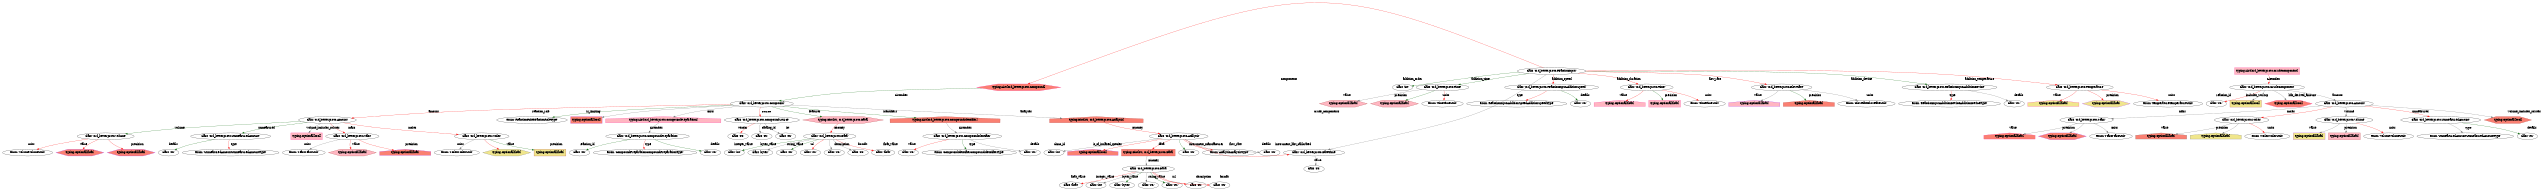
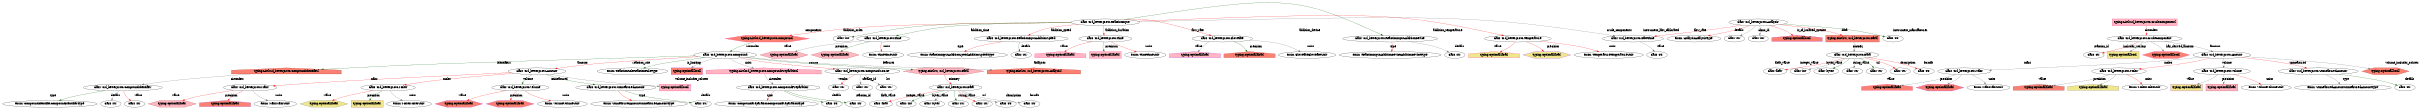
  strict digraph {
    rankdir=TB
    splines=curved
    node [node_class="<class 'str'>" node_class_as_string="builtins.str" node_class_toth="TypeOfTypeHint.BuiltinLiteral" type_hint="<class 'str'>"]
    edge [color=red]
    n1 [label=<class 'ord_betterproto.ReactionInput'> node_class="<class 'ord_betterproto.ReactionInput'>" node_class_as_string="ord_betterproto.ReactionInput" node_class_toth="TypeOfTypeHint.OrdMessage" type_hint="<class 'ord_betterproto.ReactionInput'>"]
    n2 [color=deeppink fillcolor=salmon label="typing.List[ord_betterproto.Compound]" node_class="<class 'list'>" node_class_as_string="builtins.list" node_class_toth="TypeOfTypeHint.ListOrdMessage" shape=hexagon style=filled type_hint="typing.List[ord_betterproto.Compound]"]
    n3 [label=<class 'int'> node_class="<class 'int'>" node_class_as_string="builtins.int" type_hint="<class 'int'>"]
    n4 [label=<class 'ord_betterproto.Time'> node_class="<class 'ord_betterproto.Time'>" node_class_as_string="ord_betterproto.Time" node_class_toth="TypeOfTypeHint.OrdMessage" type_hint="<class 'ord_betterproto.Time'>"]
    n5 [label=<class 'ord_betterproto.ReactionInputAdditionSpeed'> node_class="<class 'ord_betterproto.ReactionInputAdditionSpeed'>" node_class_as_string="ord_betterproto.ReactionInputAdditionSpeed" node_class_toth="TypeOfTypeHint.OrdMessage" type_hint="<class 'ord_betterproto.ReactionInputAdditionSpeed'>"]
    n6 [label=<class 'ord_betterproto.Time'> node_class="<class 'ord_betterproto.Time'>" node_class_as_string="ord_betterproto.Time" node_class_toth="TypeOfTypeHint.OrdMessage" type_hint="<class 'ord_betterproto.Time'>"]
    n7 [label=<class 'ord_betterproto.FlowRate'> node_class="<class 'ord_betterproto.FlowRate'>" node_class_as_string="ord_betterproto.FlowRate" node_class_toth="TypeOfTypeHint.OrdMessage" type_hint="<class 'ord_betterproto.FlowRate'>"]
    n8 [label=<class 'ord_betterproto.ReactionInputAdditionDevice'> node_class="<class 'ord_betterproto.ReactionInputAdditionDevice'>" node_class_as_string="ord_betterproto.ReactionInputAdditionDevice" node_class_toth="TypeOfTypeHint.OrdMessage" type_hint="<class 'ord_betterproto.ReactionInputAdditionDevice'>"]
    n9 [label=<class 'ord_betterproto.Temperature'> node_class="<class 'ord_betterproto.Temperature'>" node_class_as_string="ord_betterproto.Temperature" node_class_toth="TypeOfTypeHint.OrdMessage" type_hint="<class 'ord_betterproto.Temperature'>"]
    n10 [label=<class 'ord_betterproto.DateTime'> node_class="<class 'ord_betterproto.DateTime'>" node_class_as_string="ord_betterproto.DateTime" node_class_toth="TypeOfTypeHint.OrdMessage" type_hint="<class 'ord_betterproto.DateTime'>"]
    n11 [label=<class 'ord_betterproto.Compound'> node_class="<class 'ord_betterproto.Compound'>" node_class_as_string="ord_betterproto.Compound" node_class_toth="TypeOfTypeHint.OrdMessage" type_hint="<class 'ord_betterproto.Compound'>"]
    n12 [color=deeppink fillcolor=lightpink label="typing.List[ord_betterproto.CrudeComponent]" node_class="<class 'list'>" node_class_as_string="builtins.list" node_class_toth="TypeOfTypeHint.ListOrdMessage" shape=box style=filled type_hint="typing.List[ord_betterproto.CrudeComponent]"]
    n13 [label=<class 'ord_betterproto.CrudeComponent'> node_class="<class 'ord_betterproto.CrudeComponent'>" node_class_as_string="ord_betterproto.CrudeComponent" node_class_toth="TypeOfTypeHint.OrdMessage" type_hint="<class 'ord_betterproto.CrudeComponent'>"]
    n14 [color=brown fillcolor=lightpink label="typing.Optional[float]" node_class="<class 'float'>" node_class_as_string="builtins.float" node_class_toth="TypeOfTypeHint.OptionalLiteral" shape=hexagon style=filled type_hint="typing.Optional[float]"]
    n15 [color=brown fillcolor=lightpink label="typing.Optional[float]" node_class="<class 'float'>" node_class_as_string="builtins.float" node_class_toth="TypeOfTypeHint.OptionalLiteral" shape=hexagon style=filled type_hint="typing.Optional[float]"]
    n16 [label=<enum 'TimeTimeUnit'> node_class="<enum 'TimeTimeUnit'>" node_class_as_string="ord_betterproto.TimeTimeUnit" node_class_toth="TypeOfTypeHint.OrdEnum" type_hint="<enum 'TimeTimeUnit'>"]
    n17 [label=<enum 'ReactionInputAdditionSpeedAdditionSpeedType'> node_class="<enum 'ReactionInputAdditionSpeedAdditionSpeedType'>" node_class_as_string="ord_betterproto.ReactionInputAdditionSpeedAdditionSpeedType" node_class_toth="TypeOfTypeHint.OrdEnum" type_hint="<enum 'ReactionInputAdditionSpeedAdditionSpeedType'>"]
    n18 [label=<class 'str'>]
    n19 [color=deeppink fillcolor=lightpink label="typing.Optional[float]" node_class="<class 'float'>" node_class_as_string="builtins.float" node_class_toth="TypeOfTypeHint.OptionalLiteral" shape=house style=filled type_hint="typing.Optional[float]"]
    n20 [color=deeppink fillcolor=lightpink label="typing.Optional[float]" node_class="<class 'float'>" node_class_as_string="builtins.float" node_class_toth="TypeOfTypeHint.OptionalLiteral" shape=box style=filled type_hint="typing.Optional[float]"]
    n21 [label=<enum 'TimeTimeUnit'> node_class="<enum 'TimeTimeUnit'>" node_class_as_string="ord_betterproto.TimeTimeUnit" node_class_toth="TypeOfTypeHint.OrdEnum" type_hint="<enum 'TimeTimeUnit'>"]
    n22 [color=purple fillcolor=lightpink label="typing.Optional[float]" node_class="<class 'float'>" node_class_as_string="builtins.float" node_class_toth="TypeOfTypeHint.OptionalLiteral" shape=house style=filled type_hint="typing.Optional[float]"]
    n23 [color=brown fillcolor=salmon label="typing.Optional[float]" node_class="<class 'float'>" node_class_as_string="builtins.float" node_class_toth="TypeOfTypeHint.OptionalLiteral" shape=house style=filled type_hint="typing.Optional[float]"]
    n24 [label=<enum 'FlowRateFlowRateUnit'> node_class="<enum 'FlowRateFlowRateUnit'>" node_class_as_string="ord_betterproto.FlowRateFlowRateUnit" node_class_toth="TypeOfTypeHint.OrdEnum" type_hint="<enum 'FlowRateFlowRateUnit'>"]
    n25 [label=<enum 'ReactionInputAdditionDeviceAdditionDeviceType'> node_class="<enum 'ReactionInputAdditionDeviceAdditionDeviceType'>" node_class_as_string="ord_betterproto.ReactionInputAdditionDeviceAdditionDeviceType" node_class_toth="TypeOfTypeHint.OrdEnum" type_hint="<enum 'ReactionInputAdditionDeviceAdditionDeviceType'>"]
    n26 [label=<class 'str'>]
    n27 [color=deeppink fillcolor=khaki label="typing.Optional[float]" node_class="<class 'float'>" node_class_as_string="builtins.float" node_class_toth="TypeOfTypeHint.OptionalLiteral" shape=house style=filled type_hint="typing.Optional[float]"]
    n28 [color=purple fillcolor=khaki label="typing.Optional[float]" node_class="<class 'float'>" node_class_as_string="builtins.float" node_class_toth="TypeOfTypeHint.OptionalLiteral" shape=hexagon style=filled type_hint="typing.Optional[float]"]
    n29 [label=<enum 'TemperatureTemperatureUnit'> node_class="<enum 'TemperatureTemperatureUnit'>" node_class_as_string="ord_betterproto.TemperatureTemperatureUnit" node_class_toth="TypeOfTypeHint.OrdEnum" type_hint="<enum 'TemperatureTemperatureUnit'>"]
    n30 [color=brown fillcolor=salmon label="typing.List[ord_betterproto.CompoundIdentifier]" node_class="<class 'list'>" node_class_as_string="builtins.list" node_class_toth="TypeOfTypeHint.ListOrdMessage" shape=house style=filled type_hint="typing.List[ord_betterproto.CompoundIdentifier]"]
    n31 [label=<class 'ord_betterproto.Amount'> node_class="<class 'ord_betterproto.Amount'>" node_class_as_string="ord_betterproto.Amount" node_class_toth="TypeOfTypeHint.OrdMessage" type_hint="<class 'ord_betterproto.Amount'>"]
    n32 [label=<enum 'ReactionRoleReactionRoleType'> node_class="<enum 'ReactionRoleReactionRoleType'>" node_class_as_string="ord_betterproto.ReactionRoleReactionRoleType" node_class_toth="TypeOfTypeHint.OrdEnum" type_hint="<enum 'ReactionRoleReactionRoleType'>"]
    n33 [color=purple fillcolor=salmon label="typing.Optional[bool]" node_class="<class 'bool'>" node_class_as_string="builtins.bool" node_class_toth="TypeOfTypeHint.OptionalLiteral" shape=box style=filled type_hint="typing.Optional[bool]"]
    n34 [color=deeppink fillcolor=lightpink label="typing.List[ord_betterproto.CompoundPreparation]" node_class="<class 'list'>" node_class_as_string="builtins.list" node_class_toth="TypeOfTypeHint.ListOrdMessage" shape=house style=filled type_hint="typing.List[ord_betterproto.CompoundPreparation]"]
    n35 [label=<class 'ord_betterproto.CompoundSource'> node_class="<class 'ord_betterproto.CompoundSource'>" node_class_as_string="ord_betterproto.CompoundSource" node_class_toth="TypeOfTypeHint.OrdMessage" type_hint="<class 'ord_betterproto.CompoundSource'>"]
    n36 [color=brown fillcolor=lightpink label="typing.Dict[str, ord_betterproto.Data]" node_class="<class 'dict'>" node_class_as_string="builtins.dict" node_class_toth="TypeOfTypeHint.DictOrdMessage" shape=hexagon style=filled type_hint="typing.Dict[str, ord_betterproto.Data]"]
    n37 [color=brown fillcolor=salmon label="typing.Dict[str, ord_betterproto.Analysis]" node_class="<class 'dict'>" node_class_as_string="builtins.dict" node_class_toth="TypeOfTypeHint.DictOrdMessage" shape=house style=filled type_hint="typing.Dict[str, ord_betterproto.Analysis]"]
    n38 [label=<class 'str'>]
    n39 [color=brown fillcolor=khaki label="typing.Optional[bool]" node_class="<class 'bool'>" node_class_as_string="builtins.bool" node_class_toth="TypeOfTypeHint.OptionalLiteral" shape=box style=filled type_hint="typing.Optional[bool]"]
    n40 [color=deeppink fillcolor=salmon label="typing.Optional[bool]" node_class="<class 'bool'>" node_class_as_string="builtins.bool" node_class_toth="TypeOfTypeHint.OptionalLiteral" shape=hexagon style=filled type_hint="typing.Optional[bool]"]
    n41 [label=<class 'ord_betterproto.Amount'> node_class="<class 'ord_betterproto.Amount'>" node_class_as_string="ord_betterproto.Amount" node_class_toth="TypeOfTypeHint.OrdMessage" type_hint="<class 'ord_betterproto.Amount'>"]
    n42 [label=<class 'ord_betterproto.CompoundIdentifier'> node_class="<class 'ord_betterproto.CompoundIdentifier'>" node_class_as_string="ord_betterproto.CompoundIdentifier" node_class_toth="TypeOfTypeHint.OrdMessage" type_hint="<class 'ord_betterproto.CompoundIdentifier'>"]
    n43 [label=<class 'ord_betterproto.Mass'> node_class="<class 'ord_betterproto.Mass'>" node_class_as_string="ord_betterproto.Mass" node_class_toth="TypeOfTypeHint.OrdMessage" type_hint="<class 'ord_betterproto.Mass'>"]
    n44 [label=<class 'ord_betterproto.Moles'> node_class="<class 'ord_betterproto.Moles'>" node_class_as_string="ord_betterproto.Moles" node_class_toth="TypeOfTypeHint.OrdMessage" type_hint="<class 'ord_betterproto.Moles'>"]
    n45 [label=<class 'ord_betterproto.Volume'> node_class="<class 'ord_betterproto.Volume'>" node_class_as_string="ord_betterproto.Volume" node_class_toth="TypeOfTypeHint.OrdMessage" type_hint="<class 'ord_betterproto.Volume'>"]
    n46 [label=<class 'ord_betterproto.UnmeasuredAmount'> node_class="<class 'ord_betterproto.UnmeasuredAmount'>" node_class_as_string="ord_betterproto.UnmeasuredAmount" node_class_toth="TypeOfTypeHint.OrdMessage" type_hint="<class 'ord_betterproto.UnmeasuredAmount'>"]
    n47 [color=deeppink fillcolor=lightpink label="typing.Optional[bool]" node_class="<class 'bool'>" node_class_as_string="builtins.bool" node_class_toth="TypeOfTypeHint.OptionalLiteral" shape=box style=filled type_hint="typing.Optional[bool]"]
    n48 [label=<class 'ord_betterproto.CompoundPreparation'> node_class="<class 'ord_betterproto.CompoundPreparation'>" node_class_as_string="ord_betterproto.CompoundPreparation" node_class_toth="TypeOfTypeHint.OrdMessage" type_hint="<class 'ord_betterproto.CompoundPreparation'>"]
    n49 [label=<class 'str'>]
    n50 [label=<class 'str'>]
    n51 [label=<class 'str'>]
    n52 [label=<class 'ord_betterproto.Data'> node_class="<class 'ord_betterproto.Data'>" node_class_as_string="ord_betterproto.Data" node_class_toth="TypeOfTypeHint.OrdMessage" type_hint="<class 'ord_betterproto.Data'>"]
    n53 [label=<class 'ord_betterproto.Analysis'> node_class="<class 'ord_betterproto.Analysis'>" node_class_as_string="ord_betterproto.Analysis" node_class_toth="TypeOfTypeHint.OrdMessage" type_hint="<class 'ord_betterproto.Analysis'>"]
    n54 [label=<enum 'CompoundIdentifierCompoundIdentifierType'> node_class="<enum 'CompoundIdentifierCompoundIdentifierType'>" node_class_as_string="ord_betterproto.CompoundIdentifierCompoundIdentifierType" node_class_toth="TypeOfTypeHint.OrdEnum" type_hint="<enum 'CompoundIdentifierCompoundIdentifierType'>"]
    n55 [label=<class 'str'>]
    n56 [label=<class 'str'>]
    n57 [color=brown fillcolor=lightpink label="typing.Optional[float]" node_class="<class 'float'>" node_class_as_string="builtins.float" node_class_toth="TypeOfTypeHint.OptionalLiteral" shape=hexagon style=filled type_hint="typing.Optional[float]"]
    n58 [color=purple fillcolor=salmon label="typing.Optional[float]" node_class="<class 'float'>" node_class_as_string="builtins.float" node_class_toth="TypeOfTypeHint.OptionalLiteral" shape=house style=filled type_hint="typing.Optional[float]"]
    n59 [label=<enum 'MassMassUnit'> node_class="<enum 'MassMassUnit'>" node_class_as_string="ord_betterproto.MassMassUnit" node_class_toth="TypeOfTypeHint.OrdEnum" type_hint="<enum 'MassMassUnit'>"]
    n60 [color=gray40 fillcolor=khaki label="typing.Optional[float]" node_class="<class 'float'>" node_class_as_string="builtins.float" node_class_toth="TypeOfTypeHint.OptionalLiteral" shape=hexagon style=filled type_hint="typing.Optional[float]"]
    n61 [color=brown fillcolor=khaki label="typing.Optional[float]" node_class="<class 'float'>" node_class_as_string="builtins.float" node_class_toth="TypeOfTypeHint.OptionalLiteral" shape=box style=filled type_hint="typing.Optional[float]"]
    n62 [label=<enum 'MolesMolesUnit'> node_class="<enum 'MolesMolesUnit'>" node_class_as_string="ord_betterproto.MolesMolesUnit" node_class_toth="TypeOfTypeHint.OrdEnum" type_hint="<enum 'MolesMolesUnit'>"]
    n63 [color=purple fillcolor=salmon label="typing.Optional[float]" node_class="<class 'float'>" node_class_as_string="builtins.float" node_class_toth="TypeOfTypeHint.OptionalLiteral" shape=hexagon style=filled type_hint="typing.Optional[float]"]
    n64 [color=purple fillcolor=salmon label="typing.Optional[float]" node_class="<class 'float'>" node_class_as_string="builtins.float" node_class_toth="TypeOfTypeHint.OptionalLiteral" shape=hexagon style=filled type_hint="typing.Optional[float]"]
    n65 [label=<enum 'VolumeVolumeUnit'> node_class="<enum 'VolumeVolumeUnit'>" node_class_as_string="ord_betterproto.VolumeVolumeUnit" node_class_toth="TypeOfTypeHint.OrdEnum" type_hint="<enum 'VolumeVolumeUnit'>"]
    n66 [label=<enum 'UnmeasuredAmountUnmeasuredAmountType'> node_class="<enum 'UnmeasuredAmountUnmeasuredAmountType'>" node_class_as_string="ord_betterproto.UnmeasuredAmountUnmeasuredAmountType" node_class_toth="TypeOfTypeHint.OrdEnum" type_hint="<enum 'UnmeasuredAmountUnmeasuredAmountType'>"]
    n67 [label=<class 'str'>]
    n68 [label=<enum 'CompoundPreparationCompoundPreparationType'> node_class="<enum 'CompoundPreparationCompoundPreparationType'>" node_class_as_string="ord_betterproto.CompoundPreparationCompoundPreparationType" node_class_toth="TypeOfTypeHint.OrdEnum" type_hint="<enum 'CompoundPreparationCompoundPreparationType'>"]
    n69 [label=<class 'str'>]
    n70 [label=<class 'str'>]
    n71 [label=<class 'float'> node_class="<class 'float'>" node_class_as_string="builtins.float" type_hint="<class 'float'>"]
    n72 [label=<class 'int'> node_class="<class 'int'>" node_class_as_string="builtins.int" type_hint="<class 'int'>"]
    n73 [label=<class 'bytes'> node_class="<class 'bytes'>" node_class_as_string="builtins.bytes" type_hint="<class 'bytes'>"]
    n74 [label=<class 'str'>]
    n75 [label=<class 'str'>]
    n76 [label=<class 'str'>]
    n77 [label=<class 'str'>]
    n78 [label=<enum 'AnalysisAnalysisType'> node_class="<enum 'AnalysisAnalysisType'>" node_class_as_string="ord_betterproto.AnalysisAnalysisType" node_class_toth="TypeOfTypeHint.OrdEnum" type_hint="<enum 'AnalysisAnalysisType'>"]
    n79 [label=<class 'str'>]
    n80 [label=<class 'int'> node_class="<class 'int'>" node_class_as_string="builtins.int" type_hint="<class 'int'>"]
    n81 [color=purple fillcolor=salmon label="typing.Optional[bool]" node_class="<class 'bool'>" node_class_as_string="builtins.bool" node_class_toth="TypeOfTypeHint.OptionalLiteral" shape=house style=filled type_hint="typing.Optional[bool]"]
    n82 [color=brown fillcolor=salmon label="typing.Dict[str, ord_betterproto.Data]" node_class="<class 'dict'>" node_class_as_string="builtins.dict" node_class_toth="TypeOfTypeHint.DictOrdMessage" shape=box style=filled type_hint="typing.Dict[str, ord_betterproto.Data]"]
    n83 [label=<class 'str'>]
    n84 [label=<class 'ord_betterproto.Data'> node_class="<class 'ord_betterproto.Data'>" node_class_as_string="ord_betterproto.Data" node_class_toth="TypeOfTypeHint.OrdMessage" type_hint="<class 'ord_betterproto.Data'>"]
    n85 [label=<class 'str'>]
    n86 [label=<class 'float'> node_class="<class 'float'>" node_class_as_string="builtins.float" type_hint="<class 'float'>"]
    n87 [label=<class 'int'> node_class="<class 'int'>" node_class_as_string="builtins.int" type_hint="<class 'int'>"]
    n88 [label=<class 'bytes'> node_class="<class 'bytes'>" node_class_as_string="builtins.bytes" type_hint="<class 'bytes'>"]
    n89 [label=<class 'str'>]
    n90 [label=<class 'str'>]
    n91 [label=<class 'str'>]
    n92 [label=<class 'str'>]
    n93 [label=<class 'ord_betterproto.Mass'> node_class="<class 'ord_betterproto.Mass'>" node_class_as_string="ord_betterproto.Mass" node_class_toth="TypeOfTypeHint.OrdMessage" type_hint="<class 'ord_betterproto.Mass'>"]
    n94 [label=<class 'ord_betterproto.Moles'> node_class="<class 'ord_betterproto.Moles'>" node_class_as_string="ord_betterproto.Moles" node_class_toth="TypeOfTypeHint.OrdMessage" type_hint="<class 'ord_betterproto.Moles'>"]
    n95 [label=<class 'ord_betterproto.Volume'> node_class="<class 'ord_betterproto.Volume'>" node_class_as_string="ord_betterproto.Volume" node_class_toth="TypeOfTypeHint.OrdMessage" type_hint="<class 'ord_betterproto.Volume'>"]
    n96 [label=<class 'ord_betterproto.UnmeasuredAmount'> node_class="<class 'ord_betterproto.UnmeasuredAmount'>" node_class_as_string="ord_betterproto.UnmeasuredAmount" node_class_toth="TypeOfTypeHint.OrdMessage" type_hint="<class 'ord_betterproto.UnmeasuredAmount'>"]
    n97 [color=brown fillcolor=salmon label="typing.Optional[bool]" node_class="<class 'bool'>" node_class_as_string="builtins.bool" node_class_toth="TypeOfTypeHint.OptionalLiteral" shape=hexagon style=filled type_hint="typing.Optional[bool]"]
    n98 [color=deeppink fillcolor=salmon label="typing.Optional[float]" node_class="<class 'float'>" node_class_as_string="builtins.float" node_class_toth="TypeOfTypeHint.OptionalLiteral" shape=house style=filled type_hint="typing.Optional[float]"]
    n99 [color=purple fillcolor=salmon label="typing.Optional[float]" node_class="<class 'float'>" node_class_as_string="builtins.float" node_class_toth="TypeOfTypeHint.OptionalLiteral" shape=hexagon style=filled type_hint="typing.Optional[float]"]
    n100 [label=<enum 'MassMassUnit'> node_class="<enum 'MassMassUnit'>" node_class_as_string="ord_betterproto.MassMassUnit" node_class_toth="TypeOfTypeHint.OrdEnum" type_hint="<enum 'MassMassUnit'>"]
    n101 [color=gray40 fillcolor=salmon label="typing.Optional[float]" node_class="<class 'float'>" node_class_as_string="builtins.float" node_class_toth="TypeOfTypeHint.OptionalLiteral" shape=house style=filled type_hint="typing.Optional[float]"]
    n102 [color=gray40 fillcolor=khaki label="typing.Optional[float]" node_class="<class 'float'>" node_class_as_string="builtins.float" node_class_toth="TypeOfTypeHint.OptionalLiteral" shape=house style=filled type_hint="typing.Optional[float]"]
    n103 [label=<enum 'MolesMolesUnit'> node_class="<enum 'MolesMolesUnit'>" node_class_as_string="ord_betterproto.MolesMolesUnit" node_class_toth="TypeOfTypeHint.OrdEnum" type_hint="<enum 'MolesMolesUnit'>"]
    n104 [color=purple fillcolor=khaki label="typing.Optional[float]" node_class="<class 'float'>" node_class_as_string="builtins.float" node_class_toth="TypeOfTypeHint.OptionalLiteral" shape=box style=filled type_hint="typing.Optional[float]"]
    n105 [color=brown fillcolor=lightpink label="typing.Optional[float]" node_class="<class 'float'>" node_class_as_string="builtins.float" node_class_toth="TypeOfTypeHint.OptionalLiteral" shape=box style=filled type_hint="typing.Optional[float]"]
    n106 [label=<enum 'VolumeVolumeUnit'> node_class="<enum 'VolumeVolumeUnit'>" node_class_as_string="ord_betterproto.VolumeVolumeUnit" node_class_toth="TypeOfTypeHint.OrdEnum" type_hint="<enum 'VolumeVolumeUnit'>"]
    n107 [label=<enum 'UnmeasuredAmountUnmeasuredAmountType'> node_class="<enum 'UnmeasuredAmountUnmeasuredAmountType'>" node_class_as_string="ord_betterproto.UnmeasuredAmountUnmeasuredAmountType" node_class_toth="TypeOfTypeHint.OrdEnum" type_hint="<enum 'UnmeasuredAmountUnmeasuredAmountType'>"]
    n108 [label=<class 'str'>]
    n1 -> n2 [label=components]
    n1 -> n3 [color=darkgreen label=addition_order]
    n1 -> n4 [color=darkgreen label=addition_time]
    n1 -> n5 [label=addition_speed]
    n1 -> n6 [label=addition_duration]
    n1 -> n7 [label=flow_rate]
    n1 -> n8 [color=darkgreen label=addition_device]
    n1 -> n9 [label=addition_temperature]
    n1 -> n10 [color=gray40 label=crude_components]
    n2 -> n11 [color=darkgreen label=<ListIndex>]
    n4 -> n14 [color=gray40 label=value]
    n4 -> n15 [color=darkgreen label=precision]
    n4 -> n16 [label=units]
    n5 -> n17 [label=type]
    n5 -> n18 [color=darkgreen label=details]
    n6 -> n19 [label=value]
    n6 -> n20 [color=darkgreen label=precision]
    n6 -> n21 [label=units]
    n7 -> n22 [color=gray40 label=value]
    n7 -> n23 [color=darkgreen label=precision]
    n7 -> n24 [color=gray40 label=units]
    n8 -> n25 [label=type]
    n8 -> n26 [color=gray40 label=details]
    n9 -> n27 [label=value]
    n9 -> n28 [label=precision]
    n9 -> n29 [label=units]
    n10 -> n85 [color=gray40 label=value]
    n11 -> n30 [color=darkgreen label=identifiers]
    n11 -> n31 [label=amount]
    n11 -> n32 [color=darkgreen label=reaction_role]
    n11 -> n33 [color=gray40 label=is_limiting]
    n11 -> n34 [color=gray40 label=units]
    n11 -> n35 [label=source]
    n11 -> n36 [color=darkgreen label=features]
    n11 -> n37 [color=gray40 label=analyses]
    n12 -> n13 [label=<ListIndex>]
    n13 -> n38 [label=reaction_id]
    n13 -> n39 [color=gray40 label=includes_workup]
    n13 -> n40 [color=gray40 label=has_derived_amount]
    n13 -> n41 [color=gray40 label=amount]
    n30 -> n42 [color=gray40 label=<ListIndex>]
    n31 -> n43 [label=mass]
    n31 -> n44 [label=moles]
    n31 -> n45 [color=darkgreen label=volume]
    n31 -> n46 [color=darkgreen label=unmeasured]
    n31 -> n47 [color=gray40 label=volume_includes_solutes]
    n34 -> n48 [color=gray40 label=<ListIndex>]
    n35 -> n49 [label=vendor]
    n35 -> n50 [color=gray40 label=catalog_id]
    n35 -> n51 [color=gray40 label=lot]
    n36 -> n52 [label=<DictKey>]
-   n37 -> n53 [label=<DictKey>]
    n41 -> n93 [color=gray40 label=mass]
    n41 -> n94 [label=moles]
    n41 -> n95 [color=gray40 label=volume]
    n41 -> n96 [label=unmeasured]
    n41 -> n97 [color=gray40 label=volume_includes_solutes]
    n42 -> n54 [color=darkgreen label=type]
    n42 -> n55 [color=gray40 label=details]
    n42 -> n56 [label=value]
    n43 -> n57 [label=value]
    n43 -> n58 [label=precision]
    n43 -> n59 [color=gray40 label=units]
    n44 -> n60 [label=value]
    n44 -> n61 [color=darkgreen label=precision]
    n44 -> n62 [color=gray40 label=units]
    n45 -> n63 [label=value]
    n45 -> n64 [label=precision]
    n45 -> n65 [label=units]
    n46 -> n66 [label=type]
    n46 -> n67 [color=darkgreen label=details]
    n48 -> n68 [label=type]
    n48 -> n69 [color=darkgreen label=details]
    n48 -> n70 [color=darkgreen label=reaction_id]
    n52 -> n71 [label=float_value]
    n52 -> n72 [color=darkgreen label=integer_value]
    n52 -> n73 [color=gray40 label=bytes_value]
    n52 -> n74 [color=darkgreen label=string_value]
    n52 -> n75 [label=url]
    n52 -> n76 [color=gray40 label=description]
    n52 -> n77 [color=gray40 label=format]
    n53 -> n10 [label=instrument_last_calibrated]
    n53 -> n78 [label=flow_rate]
    n53 -> n79 [color=gray40 label=details]
    n53 -> n80 [color=gray40 label=chmo_id]
    n53 -> n81 [label=is_of_isolated_species]
    n53 -> n82 [label=data]
    n53 -> n83 [color=darkgreen label=instrument_manufacturer]
    n82 -> n84 [color=gray40 label=<DictKey>]
    n84 -> n86 [label=float_value]
    n84 -> n87 [color=gray40 label=integer_value]
    n84 -> n88 [color=darkgreen label=bytes_value]
    n84 -> n89 [color=gray40 label=string_value]
    n84 -> n90 [color=darkgreen label=url]
    n84 -> n91 [label=description]
    n84 -> n92 [label=format]
    n93 -> n98 [color=gray40 label=value]
    n93 -> n99 [color=gray40 label=precision]
    n93 -> n100 [color=gray40 label=units]
    n94 -> n101 [color=gray40 label=value]
    n94 -> n102 [color=gray40 label=precision]
    n94 -> n103 [label=units]
    n95 -> n104 [color=gray40 label=value]
    n95 -> n105 [color=gray40 label=precision]
    n95 -> n106 [label=units]
    n96 -> n107 [color=gray40 label=type]
    n96 -> n108 [color=darkgreen label=details]
  }
